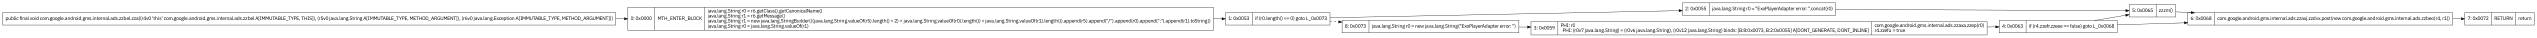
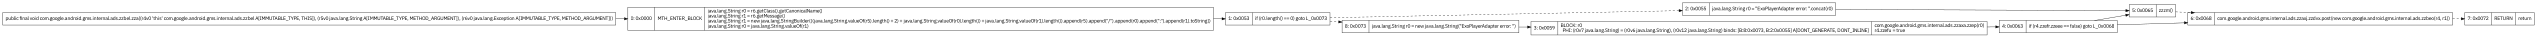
  digraph {
    fontname="IBM Plex Sans"
    rankdir=LR
    node [fontname="IBM Plex Sans" shape=record]
    edge [fontname="IBM Plex Sans"]
    n1 [label="{0\:\ 0x0000|MTH_ENTER_BLOCK\l|java.lang.String r0 = r6.getClass().getCanonicalName()\ljava.lang.String r1 = r6.getMessage()\ljava.lang.String r1 = new java.lang.StringBuilder(((java.lang.String.valueOf(r5).length() + 2) + java.lang.String.valueOf(r0).length()) + java.lang.String.valueOf(r1).length()).append(r5).append(\"\/\").append(r0).append(\":\").append(r1).toString()\ljava.lang.String r0 = java.lang.String.valueOf(r1)\l}"]
    n2 [label="{1\:\ 0x0053|if (r0.length() == 0) goto L_0x0073\l}"]
    n3 [label="{2\:\ 0x0055|java.lang.String r0 = \"ExoPlayerAdapter error: \".concat(r0)\l}"]
    n4 [label="{8\:\ 0x0073|java.lang.String r0 = new java.lang.String(\"ExoPlayerAdapter error: \")\l}"]
    n5 [label="{5\:\ 0x0065|zzzm()\l}"]
-   n6 [label="{3\:\ 0x0059|PHI: r0 \l  PHI: (r0v7 java.lang.String) = (r0v6 java.lang.String), (r0v12 java.lang.String) binds: [B:8:0x0073, B:2:0x0055] A[DONT_GENERATE, DONT_INLINE]\l|com.google.android.gms.internal.ads.zzaxa.zzep(r0)\lr4.zzefu = true\l}"]
+   n6 [label="{3\:\ 0x0059|BLOCK: r0 \l  PHI: (r0v7 java.lang.String) = (r0v6 java.lang.String), (r0v12 java.lang.String) binds: [B:8:0x0073, B:2:0x0055] A[DONT_GENERATE, DONT_INLINE]\l|com.google.android.gms.internal.ads.zzaxa.zzep(r0)\lr4.zzefu = true\l}"]
    n7 [label="{4\:\ 0x0063|if (r4.zzefr.zzeee == false) goto L_0x0068\l}"]
    n8 [label="{6\:\ 0x0068|com.google.android.gms.internal.ads.zzaxj.zzdvx.post(new com.google.android.gms.internal.ads.zzbeo(r4, r1))\l}"]
    n9 [label="{7\:\ 0x0072|RETURN\l|return\l}"]
    n10 [label="{public final void com.google.android.gms.internal.ads.zzbel.zza((r4v0 'this' com.google.android.gms.internal.ads.zzbel A[IMMUTABLE_TYPE, THIS]), (r5v0 java.lang.String A[IMMUTABLE_TYPE, METHOD_ARGUMENT]), (r6v0 java.lang.Exception A[IMMUTABLE_TYPE, METHOD_ARGUMENT])) }"]
    n1 -> n2
-   n2 -> n3 [style=solid]
+   n2 -> n3 [style=dashed]
    n2 -> n4 [style=dashed]
    n3 -> n5
    n4 -> n6
-   n5 -> n8
+   n5 -> n8 [style=dashed]
    n6 -> n7
    n7 -> n5 [style=solid]
    n7 -> n8
-   n8 -> n9
+   n8 -> n9 [style=dashed]
    n10 -> n1
  }
